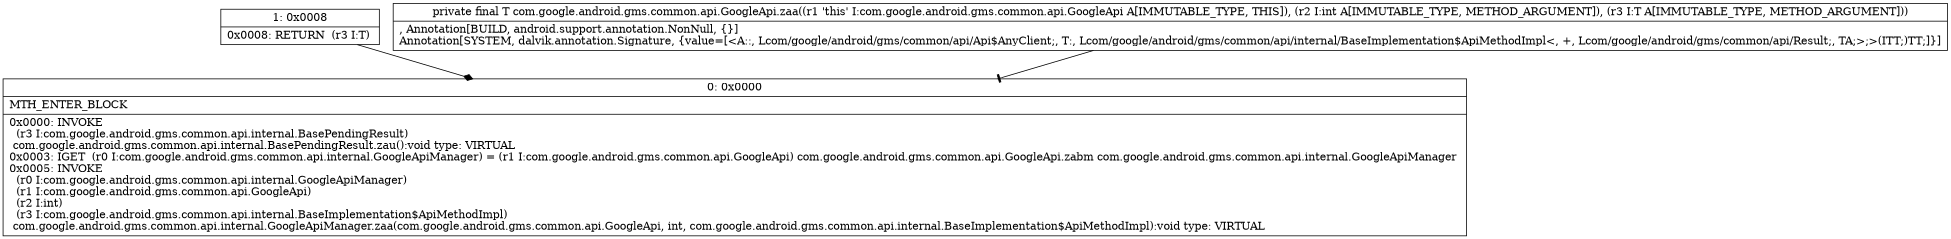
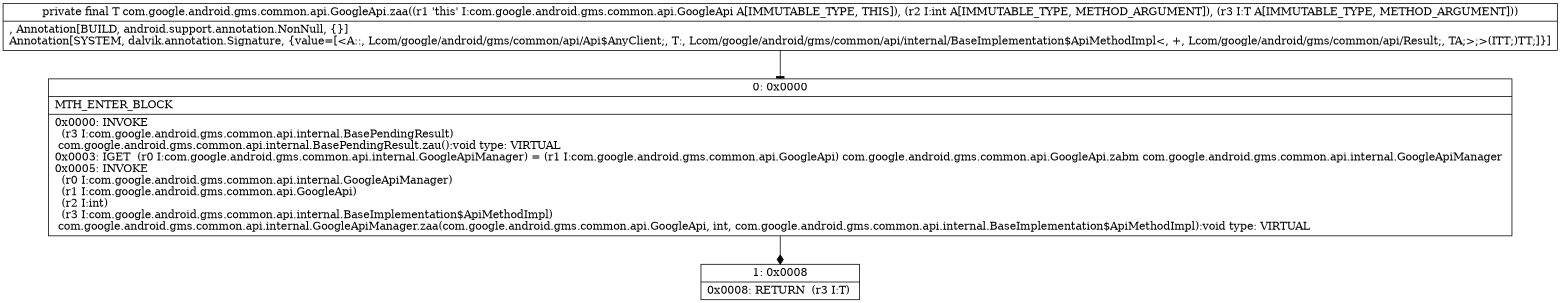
  digraph {
    node [shape=record]
    n1 [label="{0\:\ 0x0000|MTH_ENTER_BLOCK\l|0x0000: INVOKE  \l  (r3 I:com.google.android.gms.common.api.internal.BasePendingResult)\l com.google.android.gms.common.api.internal.BasePendingResult.zau():void type: VIRTUAL \l0x0003: IGET  (r0 I:com.google.android.gms.common.api.internal.GoogleApiManager) = (r1 I:com.google.android.gms.common.api.GoogleApi) com.google.android.gms.common.api.GoogleApi.zabm com.google.android.gms.common.api.internal.GoogleApiManager \l0x0005: INVOKE  \l  (r0 I:com.google.android.gms.common.api.internal.GoogleApiManager)\l  (r1 I:com.google.android.gms.common.api.GoogleApi)\l  (r2 I:int)\l  (r3 I:com.google.android.gms.common.api.internal.BaseImplementation$ApiMethodImpl)\l com.google.android.gms.common.api.internal.GoogleApiManager.zaa(com.google.android.gms.common.api.GoogleApi, int, com.google.android.gms.common.api.internal.BaseImplementation$ApiMethodImpl):void type: VIRTUAL \l}"]
    n2 [label="{1\:\ 0x0008|0x0008: RETURN  (r3 I:T) \l}"]
    n3 [label="{private final T com.google.android.gms.common.api.GoogleApi.zaa((r1 'this' I:com.google.android.gms.common.api.GoogleApi A[IMMUTABLE_TYPE, THIS]), (r2 I:int A[IMMUTABLE_TYPE, METHOD_ARGUMENT]), (r3 I:T A[IMMUTABLE_TYPE, METHOD_ARGUMENT]))  | , Annotation[BUILD, android.support.annotation.NonNull, \{\}]\lAnnotation[SYSTEM, dalvik.annotation.Signature, \{value=[\<A::, Lcom\/google\/android\/gms\/common\/api\/Api$AnyClient;, T:, Lcom\/google\/android\/gms\/common\/api\/internal\/BaseImplementation$ApiMethodImpl\<, +, Lcom\/google\/android\/gms\/common\/api\/Result;, TA;\>;\>(ITT;)TT;]\}]\l}"]
-   n2 -> n1 [arrowhead=diamond]
+   n1 -> n2 [arrowhead=diamond]
    n3 -> n1 [arrowhead=tee]
  }
